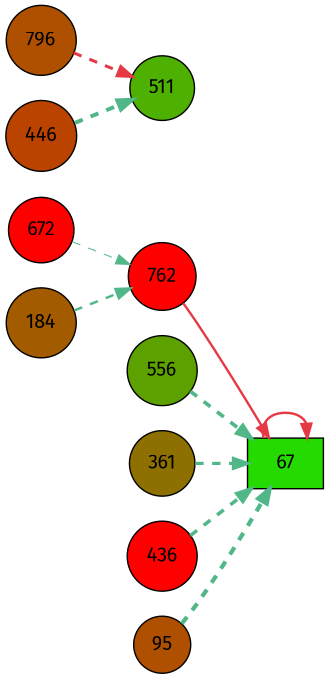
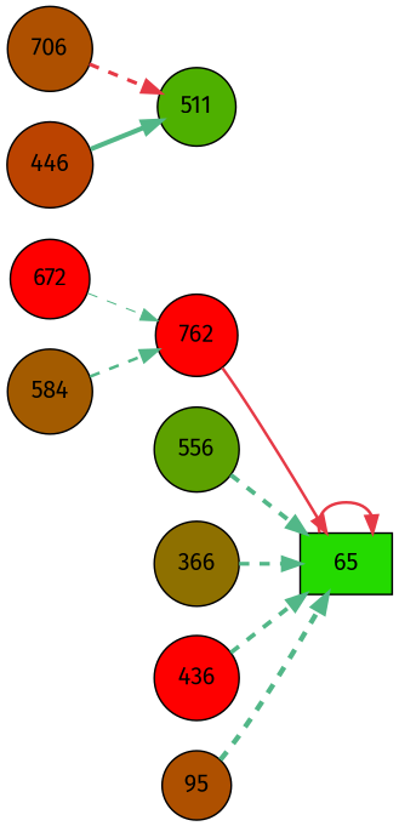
  digraph {
    fontname="Fira Sans"
    rankdir=LR
    node [fillcolor="#fe0000" fontname="Fira Sans" shape=circle style=filled]
    edge [color="#52b788" fontname="Fira Sans" style=dashed]
    n1 [label=672]
    n2 [label=762]
-   n3 [fillcolor="#24da00" label=67 shape=box]
+   n3 [fillcolor="#24da00" label=65 shape=box]
    n4 [fillcolor="#4eb000" label=511]
-   n5 [fillcolor="#ae5000" label=796]
+   n5 [fillcolor="#ae5000" label=706]
    n6 [fillcolor="#5da100" label=556]
-   n7 [fillcolor="#8e7000" label=361]
+   n7 [fillcolor="#8e7000" label=366]
    n8 [fillcolor="#bb4300" label=446]
    n9 [label=436]
-   n10 [fillcolor="#a35b00" label=184]
+   n10 [fillcolor="#a35b00" label=584]
    n11 [fillcolor="#ae5000" label=95]
    n1 -> n2 [penwidth=0.71]
    n2 -> n3 [color="#e63946" penwidth=1.70 style=""]
    n3 -> n3 [color="#e63946" penwidth=1.72 style=""]
    n5 -> n4 [color="#e63946" penwidth=2.16]
    n6 -> n3 [penwidth=2.62]
    n7 -> n3 [penwidth=2.27]
-   n8 -> n4 [penwidth=2.83]
+   n8 -> n4 [penwidth=2.83 style=solid]
    n9 -> n3 [penwidth=2.52]
    n10 -> n2 [penwidth=1.75]
    n11 -> n3 [penwidth=3.00]
  }
